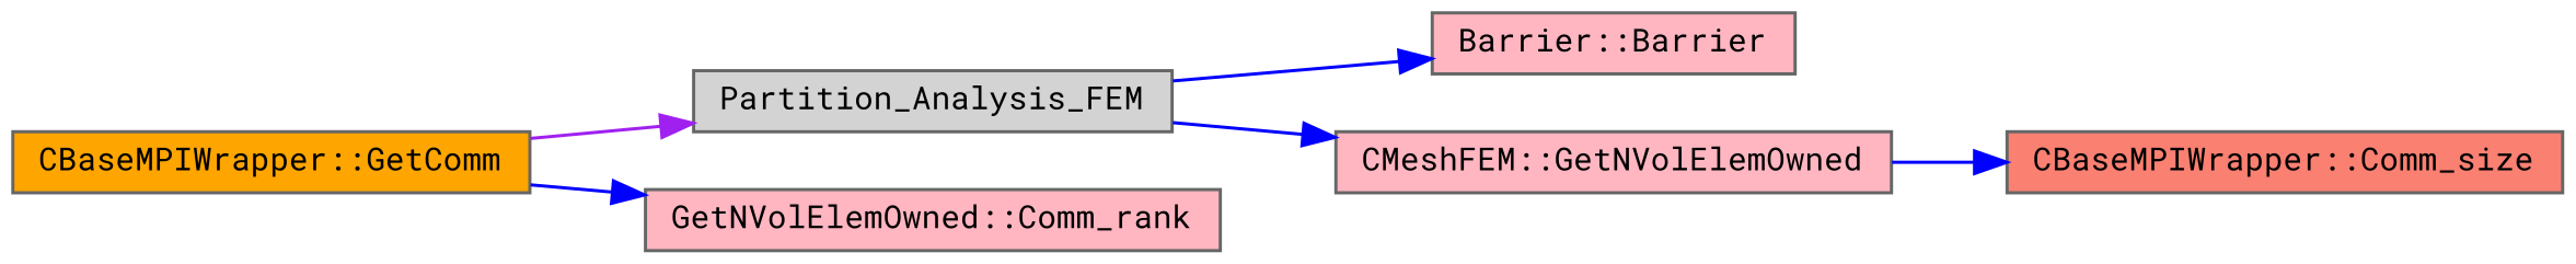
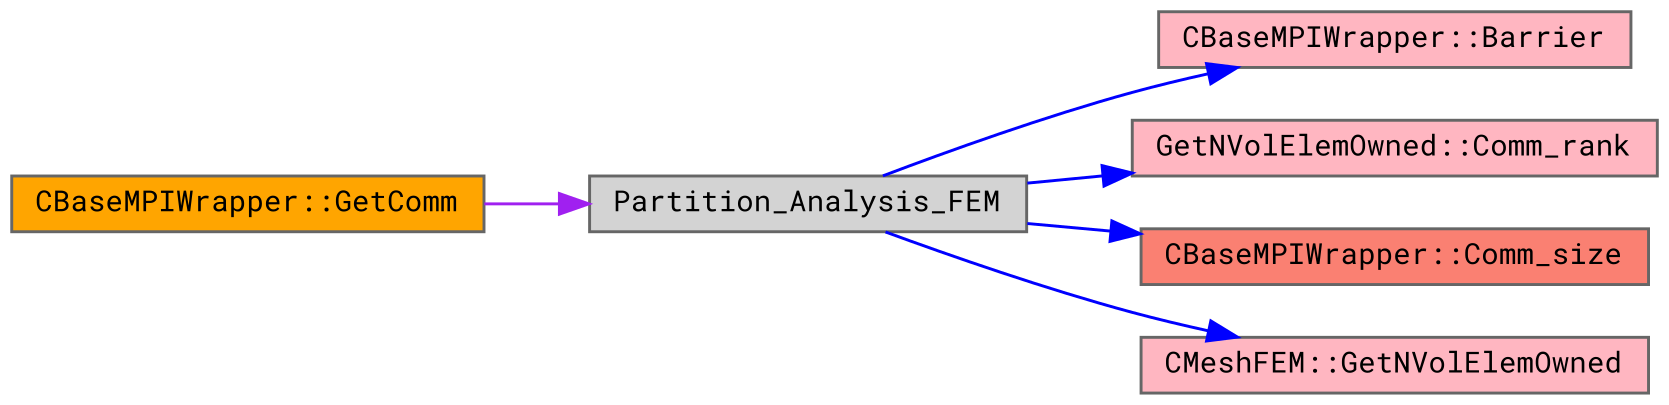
  digraph {
    fontname="Roboto Mono"
    rankdir=LR
    node [color=grey40 fillcolor=lightpink fontname="Roboto Mono" fontsize=10 shape=box style=filled]
    edge [color=blue fontname="Roboto Mono" fontsize=10 labelfontname=Helvetica labelfontsize=10 style=solid]
    n1 [color=gray40 fillcolor=lightgrey fontcolor=black height=0.2 label=Partition_Analysis_FEM width=0.4]
-   n2 [height=0.2 label="Barrier::Barrier" width=0.4]
+   n2 [height=0.2 label="CBaseMPIWrapper::Barrier" width=0.4]
    n3 [height=0.2 label="GetNVolElemOwned::Comm_rank" width=0.4]
    n4 [fillcolor=salmon height=0.2 label="CBaseMPIWrapper::Comm_size" width=0.4]
    n5 [height=0.2 label="CMeshFEM::GetNVolElemOwned" width=0.4]
    n6 [fillcolor=orange height=0.2 label="CBaseMPIWrapper::GetComm" width=0.4]
    n1 -> n2
-   n6 -> n3
-   n5 -> n4
+   n1 -> n3
+   n1 -> n4
    n1 -> n5
    n6 -> n1 [color=purple]
  }
